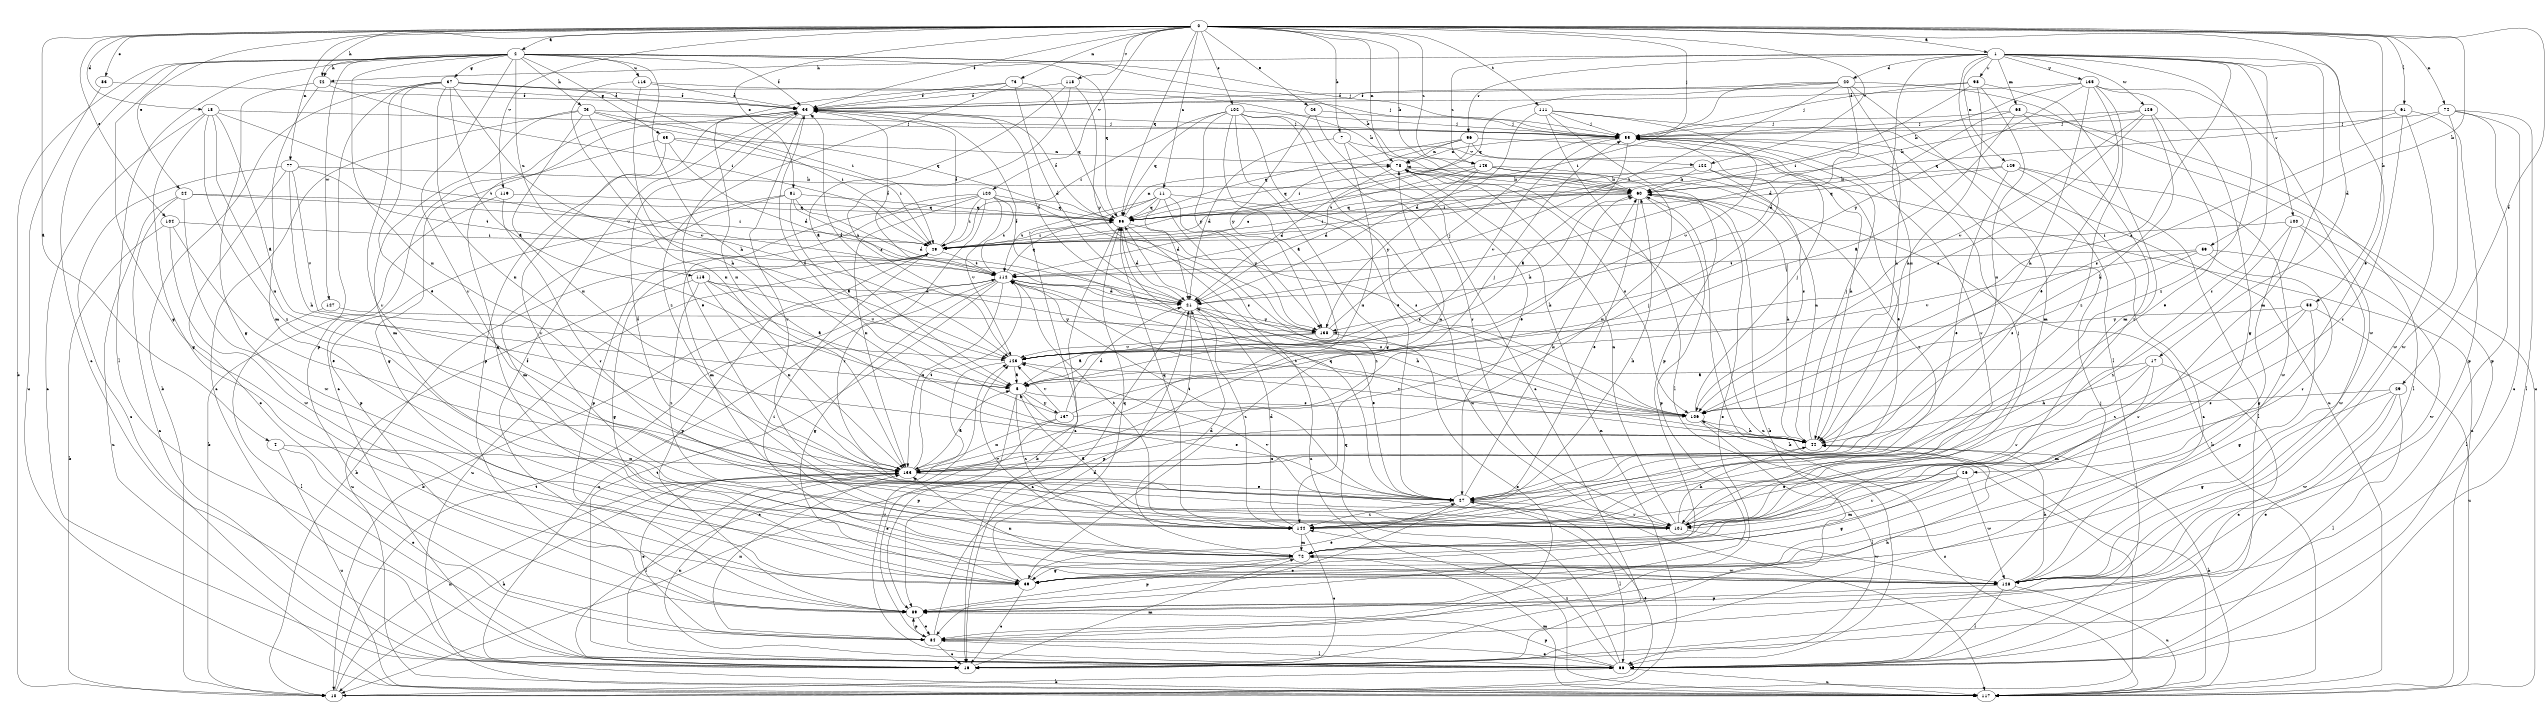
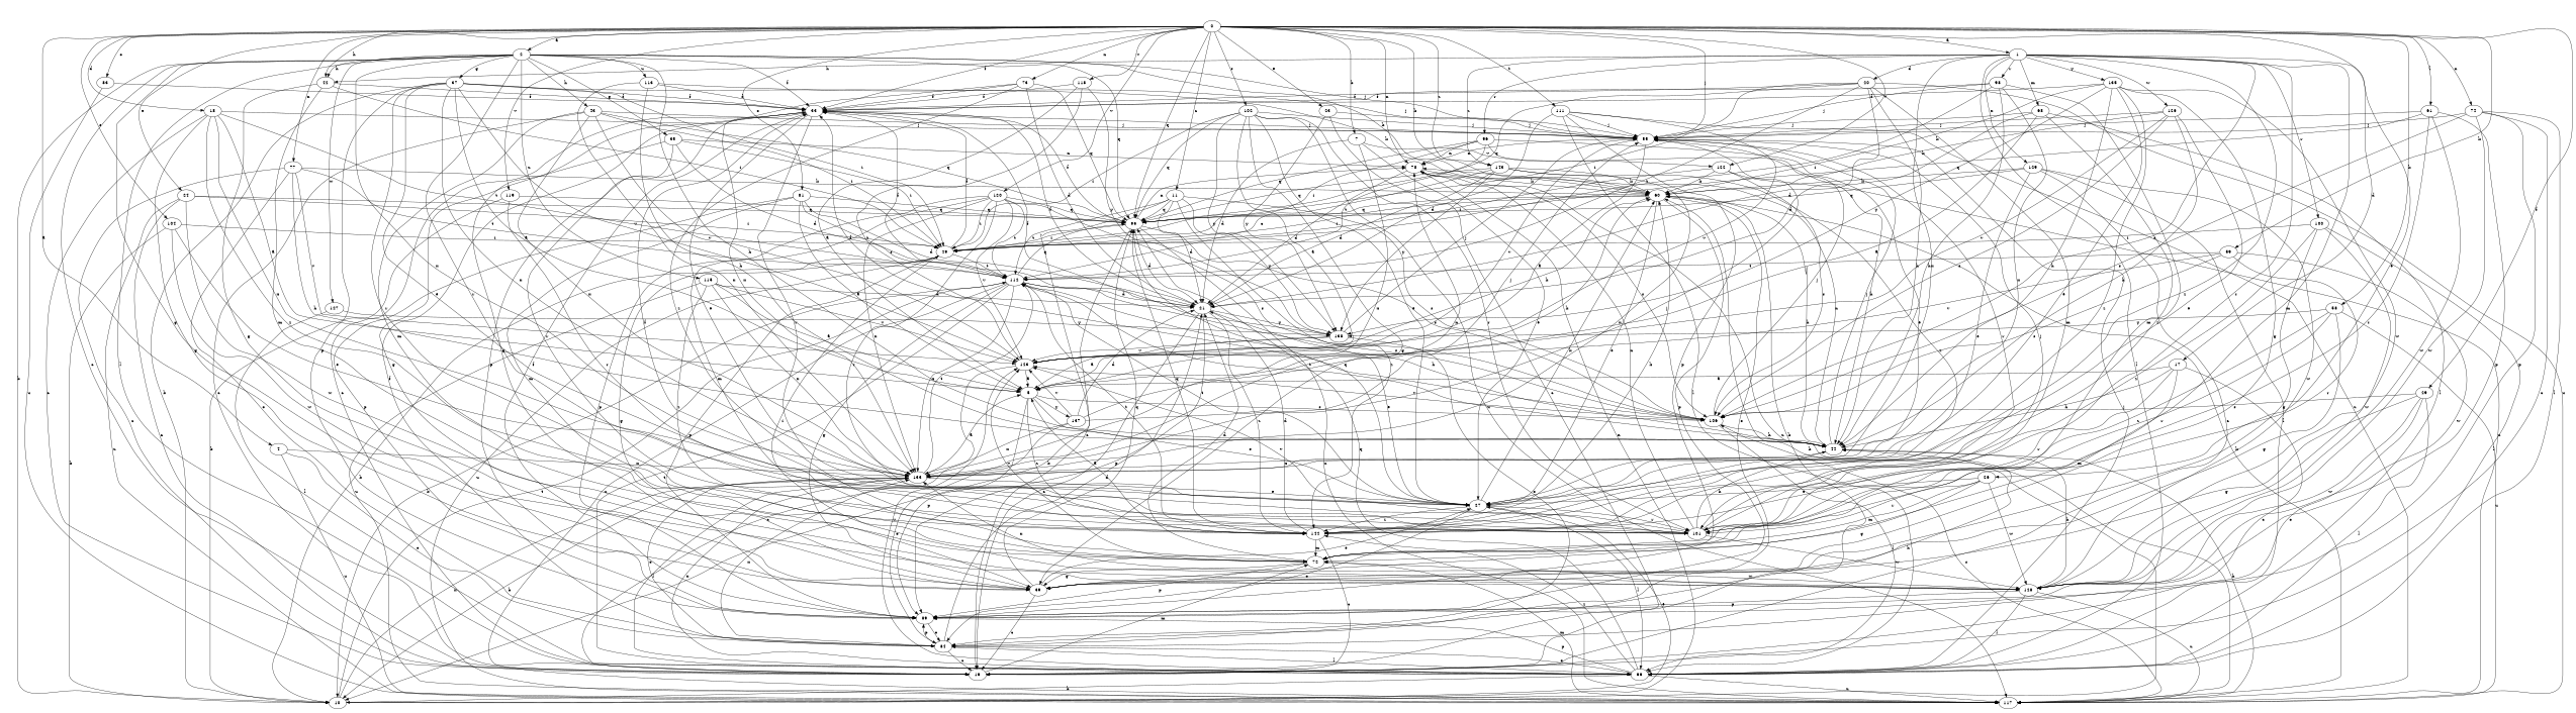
  strict digraph {
    0
    2
    4
    7
    11
    17
    18
    23
    24
    29
    33
    42
    55
    58
    59
    60
    61
    73
    74
    77
    78
    81
    83
    95
    102
    104
    111
    118
    119
    120
    122
    143
    1
    66
    101
    133
    10
    16
    35
    37
    39
    43
    44
    113
    115
    127
    84
    117
    5
    106
    144
    27
    89
    137
    21
    112
    138
    72
    49
    128
    123
    20
    26
    68
    96
    98
    100
    126
    129
    135
    0 -> 2 [label=a]
    0 -> 4 [label=a]
    0 -> 7 [label=b]
    0 -> 11 [label=c]
    0 -> 17 [label=d]
    0 -> 18 [label=d]
    0 -> 23 [label=e]
    0 -> 24 [label=e]
    0 -> 29 [label=f]
    0 -> 33 [label=f]
    0 -> 42 [label=h]
    0 -> 55 [label=j]
    0 -> 58 [label=k]
    0 -> 59 [label=k]
    0 -> 60 [label=k]
    0 -> 61 [label=l]
    0 -> 73 [label=n]
    0 -> 74 [label=n]
    0 -> 77 [label=n]
    0 -> 78 [label=n]
    0 -> 81 [label=o]
    0 -> 83 [label=o]
    0 -> 95 [label=q]
    0 -> 102 [label=s]
    0 -> 104 [label=s]
    0 -> 111 [label=t]
    0 -> 118 [label=v]
    0 -> 119 [label=v]
    0 -> 120 [label=v]
    0 -> 122 [label=v]
    0 -> 143 [label=z]
    0 -> 1 [label=a]
    2 -> 33 [label=f]
    2 -> 42 [label=h]
    2 -> 55 [label=j]
    2 -> 60 [label=k]
    2 -> 95 [label=q]
    2 -> 66 [label=l]
    2 -> 101 [label=r]
    2 -> 133 [label=x]
    2 -> 10 [label=b]
    2 -> 16 [label=c]
    2 -> 35 [label=g]
    2 -> 37 [label=g]
    2 -> 39 [label=g]
    2 -> 43 [label=h]
    2 -> 44 [label=h]
    2 -> 113 [label=u]
    2 -> 115 [label=u]
    2 -> 127 [label=w]
    4 -> 133 [label=x]
    4 -> 84 [label=o]
    4 -> 117 [label=u]
    7 -> 122 [label=v]
    7 -> 133 [label=x]
    7 -> 27 [label=e]
    7 -> 21 [label=d]
    11 -> 95 [label=q]
    11 -> 16 [label=c]
    11 -> 106 [label=s]
    11 -> 144 [label=z]
    11 -> 21 [label=d]
    11 -> 112 [label=t]
    11 -> 138 [label=y]
    17 -> 101 [label=r]
    17 -> 16 [label=c]
    17 -> 44 [label=h]
    17 -> 5 [label=a]
    17 -> 72 [label=m]
    18 -> 55 [label=j]
    18 -> 133 [label=x]
    18 -> 16 [label=c]
    18 -> 39 [label=g]
    18 -> 5 [label=a]
    18 -> 144 [label=z]
    18 -> 112 [label=t]
    23 -> 55 [label=j]
    23 -> 16 [label=c]
    23 -> 138 [label=y]
    24 -> 95 [label=q]
    24 -> 16 [label=c]
    24 -> 117 [label=u]
    24 -> 49 [label=i]
    24 -> 128 [label=w]
    29 -> 66 [label=l]
    29 -> 39 [label=g]
    29 -> 84 [label=o]
    29 -> 106 [label=s]
    29 -> 128 [label=w]
    33 -> 55 [label=j]
    33 -> 101 [label=r]
    33 -> 16 [label=c]
    33 -> 39 [label=g]
    33 -> 27 [label=e]
    33 -> 89 [label=p]
    42 -> 33 [label=f]
    42 -> 39 [label=g]
    42 -> 72 [label=m]
    42 -> 49 [label=i]
    55 -> 78 [label=n]
    55 -> 101 [label=r]
    55 -> 5 [label=a]
    55 -> 123 [label=v]
    58 -> 101 [label=r]
    58 -> 39 [label=g]
    58 -> 117 [label=u]
    58 -> 144 [label=z]
    58 -> 138 [label=y]
    59 -> 101 [label=r]
    59 -> 106 [label=s]
    59 -> 112 [label=t]
    59 -> 128 [label=w]
    59 -> 123 [label=v]
    60 -> 95 [label=q]
    60 -> 44 [label=h]
    60 -> 84 [label=o]
    60 -> 27 [label=e]
    60 -> 89 [label=p]
    60 -> 49 [label=i]
    61 -> 55 [label=j]
    61 -> 95 [label=q]
    61 -> 101 [label=r]
    61 -> 89 [label=p]
    61 -> 128 [label=w]
    73 -> 33 [label=f]
    73 -> 95 [label=q]
    73 -> 133 [label=x]
    73 -> 144 [label=z]
    73 -> 21 [label=d]
    74 -> 55 [label=j]
    74 -> 66 [label=l]
    74 -> 16 [label=c]
    74 -> 106 [label=s]
    74 -> 89 [label=p]
    74 -> 128 [label=w]
    77 -> 60 [label=k]
    77 -> 16 [label=c]
    77 -> 44 [label=h]
    77 -> 84 [label=o]
    77 -> 112 [label=t]
    77 -> 123 [label=v]
    78 -> 60 [label=k]
    78 -> 117 [label=u]
    78 -> 106 [label=s]
    78 -> 21 [label=d]
    81 -> 95 [label=q]
    81 -> 5 [label=a]
    81 -> 89 [label=p]
    81 -> 21 [label=d]
    81 -> 112 [label=t]
    81 -> 72 [label=m]
    83 -> 33 [label=f]
    83 -> 117 [label=u]
    95 -> 33 [label=f]
    95 -> 78 [label=n]
    95 -> 10 [label=b]
    95 -> 117 [label=u]
    95 -> 106 [label=s]
    95 -> 21 [label=d]
    95 -> 49 [label=i]
    102 -> 55 [label=j]
    102 -> 95 [label=q]
    102 -> 101 [label=r]
    102 -> 39 [label=g]
    102 -> 117 [label=u]
    102 -> 5 [label=a]
    102 -> 27 [label=e]
    102 -> 138 [label=y]
    102 -> 49 [label=i]
    104 -> 10 [label=b]
    104 -> 27 [label=e]
    104 -> 49 [label=i]
    104 -> 128 [label=w]
    111 -> 55 [label=j]
    111 -> 66 [label=l]
    111 -> 117 [label=u]
    111 -> 89 [label=p]
    111 -> 21 [label=d]
    111 -> 123 [label=v]
    118 -> 33 [label=f]
    118 -> 5 [label=a]
    118 -> 106 [label=s]
    118 -> 138 [label=y]
    119 -> 95 [label=q]
    119 -> 101 [label=r]
    119 -> 10 [label=b]
    120 -> 95 [label=q]
    120 -> 101 [label=r]
    120 -> 133 [label=x]
    120 -> 106 [label=s]
    120 -> 89 [label=p]
    120 -> 112 [label=t]
    120 -> 72 [label=m]
    120 -> 49 [label=i]
    120 -> 123 [label=v]
    122 -> 60 [label=k]
    122 -> 117 [label=u]
    122 -> 106 [label=s]
    122 -> 49 [label=i]
    143 -> 60 [label=k]
    143 -> 95 [label=q]
    143 -> 133 [label=x]
    143 -> 144 [label=z]
    143 -> 21 [label=d]
    143 -> 112 [label=c]
    143 -> 138 [label=y]
    1 -> 42 [label=h]
    1 -> 143 [label=z]
    1 -> 66 [label=l]
    1 -> 101 [label=r]
    1 -> 133 [label=x]
    1 -> 106 [label=s]
    1 -> 144 [label=z]
    1 -> 72 [label=m]
    1 -> 20 [label=d]
    1 -> 26 [label=e]
    1 -> 68 [label=m]
    1 -> 96 [label=r]
    1 -> 98 [label=r]
    1 -> 100 [label=r]
    1 -> 126 [label=w]
    1 -> 129 [label=x]
    1 -> 135 [label=y]
    66 -> 55 [label=j]
    66 -> 95 [label=q]
    66 -> 133 [label=x]
    66 -> 10 [label=b]
    66 -> 84 [label=o]
    66 -> 117 [label=u]
    66 -> 144 [label=z]
    66 -> 89 [label=p]
    66 -> 123 [label=v]
    101 -> 33 [label=f]
    101 -> 55 [label=j]
    101 -> 78 [label=n]
    101 -> 44 [label=h]
    101 -> 128 [label=w]
    101 -> 123 [label=v]
    133 -> 55 [label=j]
    133 -> 78 [label=n]
    133 -> 66 [label=l]
    133 -> 10 [label=b]
    133 -> 84 [label=o]
    133 -> 5 [label=a]
    133 -> 27 [label=e]
    133 -> 112 [label=t]
    10 -> 60 [label=k]
    10 -> 78 [label=n]
    10 -> 133 [label=x]
    10 -> 27 [label=e]
    10 -> 112 [label=t]
    16 -> 60 [label=k]
    16 -> 72 [label=m]
    35 -> 78 [label=n]
    35 -> 101 [label=r]
    35 -> 39 [label=g]
    35 -> 21 [label=d]
    35 -> 49 [label=i]
    37 -> 33 [label=f]
    37 -> 60 [label=k]
    37 -> 101 [label=r]
    37 -> 133 [label=x]
    37 -> 10 [label=b]
    37 -> 5 [label=a]
    37 -> 27 [label=e]
    37 -> 89 [label=p]
    37 -> 49 [label=i]
    37 -> 123 [label=v]
    39 -> 95 [label=q]
    39 -> 16 [label=c]
    39 -> 27 [label=e]
    43 -> 55 [label=j]
    43 -> 95 [label=q]
    43 -> 133 [label=x]
    43 -> 16 [label=c]
    43 -> 72 [label=m]
    43 -> 49 [label=i]
    43 -> 123 [label=v]
    44 -> 55 [label=j]
    44 -> 78 [label=n]
    44 -> 133 [label=x]
    44 -> 112 [label=t]
    113 -> 33 [label=f]
    113 -> 55 [label=j]
    113 -> 133 [label=x]
    113 -> 44 [label=h]
    115 -> 133 [label=x]
    115 -> 117 [label=u]
    115 -> 5 [label=a]
    115 -> 144 [label=z]
    115 -> 21 [label=d]
    115 -> 123 [label=v]
    127 -> 66 [label=l]
    127 -> 138 [label=y]
-   137 -> 33 [label=f]
+   84 -> 33 [label=f]
    84 -> 66 [label=l]
    84 -> 133 [label=x]
    84 -> 16 [label=c]
    84 -> 44 [label=h]
    84 -> 89 [label=p]
    84 -> 21 [label=d]
    117 -> 60 [label=k]
    117 -> 44 [label=h]
    117 -> 106 [label=s]
    117 -> 72 [label=m]
    5 -> 106 [label=s]
    5 -> 144 [label=z]
    5 -> 27 [label=e]
    5 -> 89 [label=p]
    5 -> 137 [label=y]
    106 -> 55 [label=j]
    106 -> 66 [label=l]
    106 -> 44 [label=h]
    106 -> 123 [label=v]
    144 -> 60 [label=k]
    144 -> 95 [label=q]
    144 -> 16 [label=c]
    144 -> 5 [label=a]
    144 -> 21 [label=d]
    144 -> 112 [label=t]
    144 -> 72 [label=m]
    27 -> 60 [label=k]
    27 -> 95 [label=q]
    27 -> 66 [label=l]
    27 -> 101 [label=r]
    27 -> 84 [label=o]
    27 -> 144 [label=z]
    27 -> 112 [label=t]
    89 -> 33 [label=f]
    89 -> 84 [label=o]
    137 -> 55 [label=j]
    137 -> 60 [label=k]
    137 -> 133 [label=x]
    137 -> 84 [label=o]
    137 -> 21 [label=d]
    137 -> 123 [label=v]
    21 -> 33 [label=f]
    21 -> 16 [label=c]
    21 -> 144 [label=z]
    21 -> 27 [label=e]
    21 -> 89 [label=p]
    21 -> 138 [label=y]
    112 -> 33 [label=f]
    112 -> 95 [label=q]
    112 -> 66 [label=t]
    112 -> 133 [label=x]
    112 -> 10 [label=b]
    112 -> 39 [label=g]
    112 -> 44 [label=h]
    112 -> 117 [label=u]
    112 -> 106 [label=s]
    112 -> 21 [label=d]
    138 -> 33 [label=f]
    138 -> 55 [label=j]
    138 -> 84 [label=o]
    138 -> 5 [label=a]
    138 -> 123 [label=v]
    72 -> 39 [label=g]
    72 -> 89 [label=p]
    72 -> 21 [label=d]
    72 -> 128 [label=w]
    72 -> 123 [label=v]
    49 -> 33 [label=f]
    49 -> 10 [label=b]
    49 -> 39 [label=g]
    49 -> 117 [label=u]
    49 -> 89 [label=p]
    49 -> 112 [label=t]
    128 -> 66 [label=l]
    128 -> 133 [label=x]
    128 -> 44 [label=h]
    128 -> 117 [label=u]
    128 -> 89 [label=p]
    128 -> 49 [label=i]
    123 -> 33 [label=f]
    123 -> 60 [label=k]
    123 -> 16 [label=c]
    123 -> 5 [label=a]
    20 -> 33 [label=f]
    20 -> 95 [label=q]
    20 -> 44 [label=h]
    20 -> 117 [label=u]
    20 -> 21 [label=d]
    20 -> 112 [label=t]
    20 -> 72 [label=m]
    20 -> 49 [label=i]
    26 -> 101 [label=r]
    26 -> 39 [label=g]
    26 -> 27 [label=e]
    26 -> 72 [label=m]
    26 -> 128 [label=w]
    68 -> 55 [label=j]
    68 -> 66 [label=l]
    68 -> 5 [label=a]
    68 -> 144 [label=z]
    68 -> 21 [label=d]
    96 -> 78 [label=n]
    96 -> 95 [label=q]
    96 -> 44 [label=h]
    96 -> 27 [label=e]
    96 -> 112 [label=t]
    96 -> 49 [label=i]
    98 -> 33 [label=f]
    98 -> 55 [label=j]
    98 -> 133 [label=x]
    98 -> 44 [label=h]
    98 -> 72 [label=m]
    98 -> 49 [label=i]
    100 -> 66 [label=l]
    100 -> 39 [label=g]
    100 -> 144 [label=z]
    100 -> 49 [label=i]
    100 -> 128 [label=w]
    126 -> 55 [label=j]
    126 -> 60 [label=k]
    126 -> 44 [label=h]
    126 -> 106 [label=s]
    126 -> 27 [label=e]
    126 -> 123 [label=v]
    129 -> 60 [label=k]
    129 -> 95 [label=q]
    129 -> 66 [label=l]
    129 -> 16 [label=c]
    129 -> 27 [label=e]
    129 -> 128 [label=w]
    135 -> 33 [label=f]
    135 -> 60 [label=k]
    135 -> 39 [label=g]
    135 -> 44 [label=h]
    135 -> 144 [label=z]
    135 -> 27 [label=e]
    135 -> 138 [label=y]
    135 -> 128 [label=w]
  }
